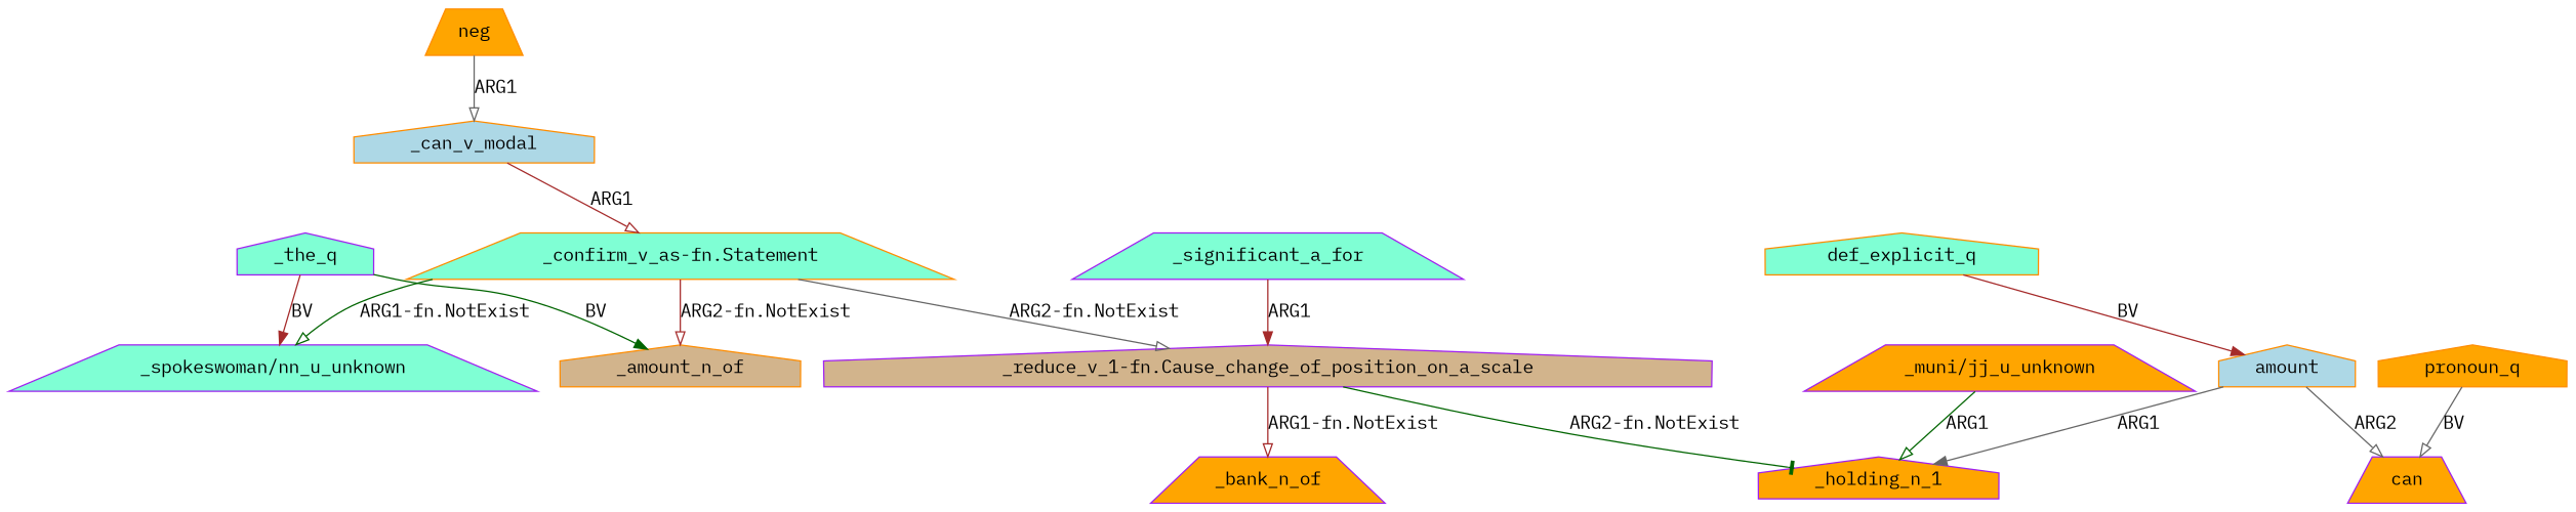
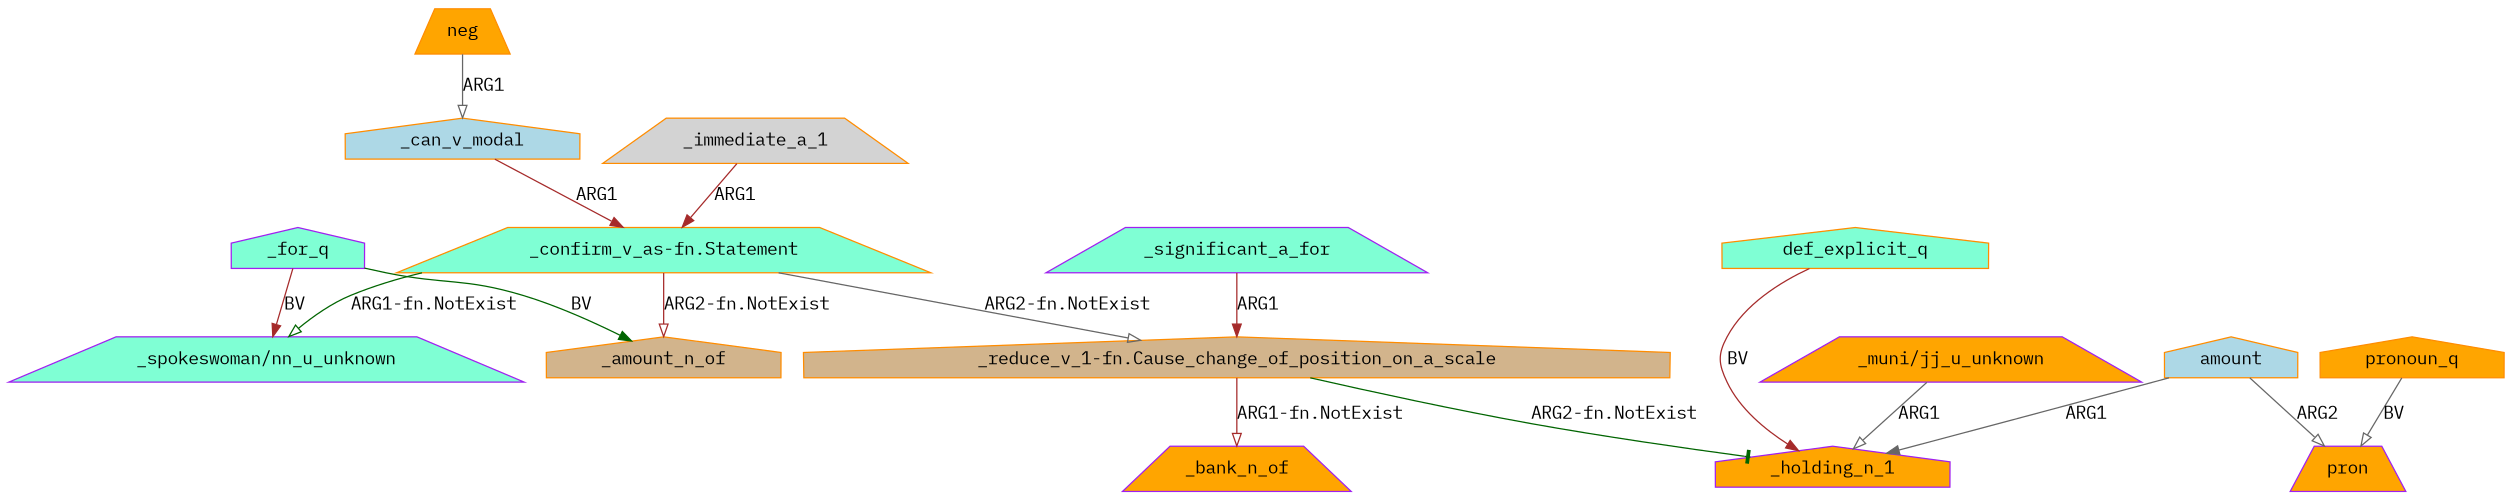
  digraph {
    fontname="IBM Plex Mono"
    node [color=darkorange fillcolor=orange fontname="IBM Plex Mono" shape=house style=filled]
    edge [arrowhead=onormal color=brown fontname="IBM Plex Mono"]
-   _the_q [color=purple fillcolor=aquamarine]
+   _the_q [color=purple fillcolor=aquamarine label=_for_q]
    "_spokeswoman/nn_u_unknown" [color=purple fillcolor=aquamarine shape=trapezium]
    _amount_n_of [fillcolor=tan]
    _bank_n_of [color=purple shape=trapezium]
    n5 [fillcolor=lightblue label=amount]
    _holding_n_1 [color=purple]
-   pron [color=purple shape=trapezium label=can]
+   pron [color=purple shape=trapezium]
    "_confirm_v_as-fn.Statement" [fillcolor=aquamarine shape=trapezium]
-   "_reduce_v_1-fn.Cause_change_of_position_on_a_scale" [color=purple fillcolor=tan]
+   "_reduce_v_1-fn.Cause_change_of_position_on_a_scale" [fillcolor=tan]
    "_muni/jj_u_unknown" [color=purple shape=trapezium]
    _can_v_modal [fillcolor=lightblue]
+   _immediate_a_1 [fillcolor=lightgrey shape=trapezium]
    def_explicit_q [fillcolor=aquamarine]
    _significant_a_for [color=purple fillcolor=aquamarine shape=trapezium]
    neg [shape=trapezium]
    pronoun_q
    _the_q -> "_spokeswoman/nn_u_unknown" [arrowhead=normal label=BV]
    _the_q -> _amount_n_of [arrowhead=normal color=darkgreen label=BV]
    n5 -> _holding_n_1 [arrowhead=normal color=gray40 label=ARG1]
    n5 -> pron [color=gray40 label=ARG2]
    "_confirm_v_as-fn.Statement" -> "_spokeswoman/nn_u_unknown" [color=darkgreen label="ARG1-fn.NotExist"]
    "_confirm_v_as-fn.Statement" -> _amount_n_of [label="ARG2-fn.NotExist"]
    "_confirm_v_as-fn.Statement" -> "_reduce_v_1-fn.Cause_change_of_position_on_a_scale" [color=gray40 label="ARG2-fn.NotExist"]
    "_reduce_v_1-fn.Cause_change_of_position_on_a_scale" -> _bank_n_of [label="ARG1-fn.NotExist"]
    "_reduce_v_1-fn.Cause_change_of_position_on_a_scale" -> _holding_n_1 [arrowhead=tee color=darkgreen label="ARG2-fn.NotExist"]
-   "_muni/jj_u_unknown" -> _holding_n_1 [color=darkgreen label=ARG1]
-   _can_v_modal -> "_confirm_v_as-fn.Statement" [label=ARG1]
-   def_explicit_q -> n5 [arrowhead=normal label=BV]
+   "_muni/jj_u_unknown" -> _holding_n_1 [color=gray40 label=ARG1]
+   _can_v_modal -> "_confirm_v_as-fn.Statement" [arrowhead=normal label=ARG1]
+   _immediate_a_1 -> "_confirm_v_as-fn.Statement" [arrowhead=normal label=ARG1]
+   def_explicit_q -> _holding_n_1 [arrowhead=normal label=BV]
    _significant_a_for -> "_reduce_v_1-fn.Cause_change_of_position_on_a_scale" [arrowhead=normal label=ARG1]
    neg -> _can_v_modal [color=gray40 label=ARG1]
    pronoun_q -> pron [color=gray40 label=BV]
  }
